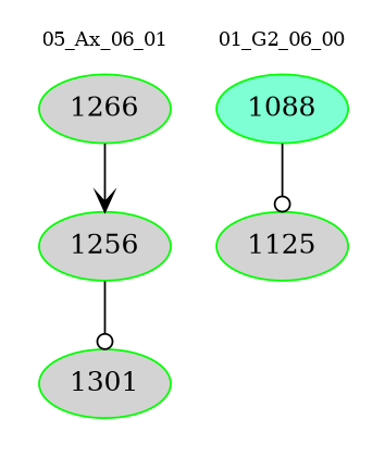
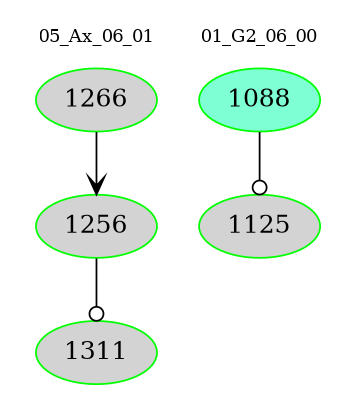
  digraph {
    node [color=green fillcolor=lightgrey style=filled]
    edge [arrowhead=odot color=black]
    n1 [label=1266]
    n2 [label=1256]
-   n3 [label=1301]
+   n3 [label=1311]
    n4 [fillcolor=aquamarine label=1088]
    n5 [label=1125]
    subgraph cluster_1 {
      color=white
      fontsize=10
      label="05_Ax_06_01"
      n1
      n2
      n3
    }
    subgraph cluster_2 {
      color=white
      fontsize=10
      label="01_G2_06_00"
      n4
      n5
    }
    n1 -> n2 [arrowhead=vee]
    n2 -> n3
    n4 -> n5
  }
